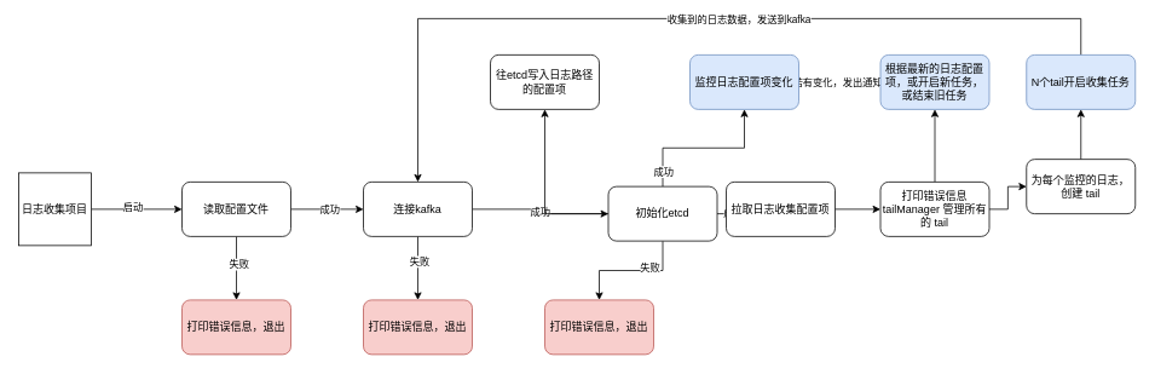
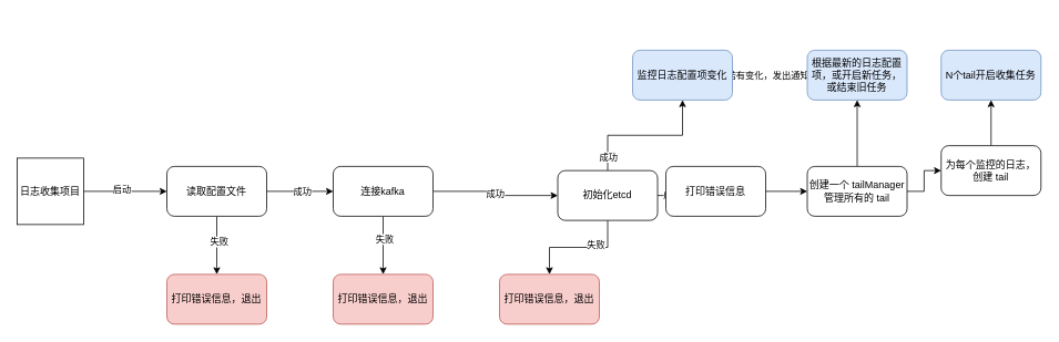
  <mxCell id="0" />
  <mxCell id="1" parent="0" />
  <mxCell id="2" value="" style="edgeStyle=orthogonalEdgeStyle;rounded=0;orthogonalLoop=1;jettySize=auto;html=1;" parent="1" source="20" target="8" edge="1"><mxGeometry relative="1" as="geometry"><mxPoint x="120" y="230" as="sourcePoint" /></mxGeometry></mxCell>
  <mxCell id="3" value="启动" style="edgeLabel;html=1;align=center;verticalAlign=middle;resizable=0;points=[];" parent="2" vertex="1" connectable="0"><mxGeometry x="-0.091" y="3" relative="1" as="geometry"><mxPoint as="offset" /></mxGeometry></mxCell>
  <mxCell id="4" value="" style="edgeStyle=orthogonalEdgeStyle;rounded=0;orthogonalLoop=1;jettySize=auto;html=1;" parent="1" source="8" target="12" edge="1"><mxGeometry relative="1" as="geometry" /></mxCell>
  <mxCell id="5" value="成功" style="edgeLabel;html=1;align=center;verticalAlign=middle;resizable=0;points=[];" parent="4" vertex="1" connectable="0"><mxGeometry x="0.049" relative="1" as="geometry"><mxPoint as="offset" /></mxGeometry></mxCell>
  <mxCell id="6" value="" style="edgeStyle=orthogonalEdgeStyle;rounded=0;orthogonalLoop=1;jettySize=auto;html=1;entryX=0.5;entryY=0;entryDx=0;entryDy=0;" parent="1" source="8" target="21" edge="1"><mxGeometry relative="1" as="geometry"><mxPoint x="260" y="330" as="targetPoint" /></mxGeometry></mxCell>
  <mxCell id="7" value="失败" style="edgeLabel;html=1;align=center;verticalAlign=middle;resizable=0;points=[];" parent="6" vertex="1" connectable="0"><mxGeometry x="-0.14" y="2" relative="1" as="geometry"><mxPoint as="offset" /></mxGeometry></mxCell>
  <mxCell id="8" value="读取配置文件" style="rounded=1;whiteSpace=wrap;html=1;" parent="1" vertex="1"><mxGeometry x="200" y="200" width="120" height="60" as="geometry" /></mxCell>
  <mxCell id="9" value="成功" style="edgeStyle=orthogonalEdgeStyle;rounded=0;orthogonalLoop=1;jettySize=auto;html=1;" parent="1" source="12" target="19" edge="1"><mxGeometry relative="1" as="geometry" /></mxCell>
  <mxCell id="10" style="edgeStyle=orthogonalEdgeStyle;rounded=0;orthogonalLoop=1;jettySize=auto;html=1;" parent="1" source="12" target="22" edge="1"><mxGeometry relative="1" as="geometry" /></mxCell>
  <mxCell id="11" value="失败" style="edgeLabel;html=1;align=center;verticalAlign=middle;resizable=0;points=[];" parent="10" vertex="1" connectable="0"><mxGeometry x="-0.24" y="1" relative="1" as="geometry"><mxPoint as="offset" /></mxGeometry></mxCell>
  <mxCell id="12" value="连接kafka" style="rounded=1;whiteSpace=wrap;html=1;" parent="1" vertex="1"><mxGeometry x="400" y="200" width="120" height="60" as="geometry" /></mxCell>
- <mxCell id="13" value="" style="edgeStyle=orthogonalEdgeStyle;rounded=0;orthogonalLoop=1;jettySize=auto;html=1;" parent="1" source="19" target="23" edge="1"><mxGeometry relative="1" as="geometry" /></mxCell>
  <mxCell id="14" value="" style="edgeStyle=orthogonalEdgeStyle;rounded=0;orthogonalLoop=1;jettySize=auto;html=1;" parent="1" source="19" target="24" edge="1"><mxGeometry relative="1" as="geometry" /></mxCell>
  <mxCell id="15" value="失败" style="edgeLabel;html=1;align=center;verticalAlign=middle;resizable=0;points=[];" parent="14" vertex="1" connectable="0"><mxGeometry x="-0.308" y="-4" relative="1" as="geometry"><mxPoint as="offset" /></mxGeometry></mxCell>
  <mxCell id="16" value="" style="edgeStyle=orthogonalEdgeStyle;rounded=0;orthogonalLoop=1;jettySize=auto;html=1;" parent="1" source="19" target="29" edge="1"><mxGeometry relative="1" as="geometry" /></mxCell>
  <mxCell id="17" value="成功" style="edgeLabel;html=1;align=center;verticalAlign=middle;resizable=0;points=[];" parent="16" vertex="1" connectable="0"><mxGeometry x="-0.803" relative="1" as="geometry"><mxPoint as="offset" /></mxGeometry></mxCell>
  <mxCell id="18" value="成功" style="edgeStyle=orthogonalEdgeStyle;rounded=0;orthogonalLoop=1;jettySize=auto;html=1;entryX=0;entryY=0.5;entryDx=0;entryDy=0;" parent="1" source="19" target="26" edge="1"><mxGeometry relative="1" as="geometry" /></mxCell>
  <mxCell id="19" value="初始化etcd" style="rounded=1;whiteSpace=wrap;html=1;" parent="1" vertex="1"><mxGeometry x="670" y="205" width="120" height="60" as="geometry" /></mxCell>
  <mxCell id="20" value="日志收集项目" style="whiteSpace=wrap;html=1;aspect=fixed;" parent="1" vertex="1"><mxGeometry x="20" y="190" width="80" height="80" as="geometry" /></mxCell>
  <mxCell id="21" value="打印错误信息，退出" style="rounded=1;whiteSpace=wrap;html=1;fillColor=#f8cecc;strokeColor=#b85450;" parent="1" vertex="1"><mxGeometry x="200" y="330" width="120" height="60" as="geometry" /></mxCell>
  <mxCell id="22" value="打印错误信息，退出" style="rounded=1;whiteSpace=wrap;html=1;fillColor=#f8cecc;strokeColor=#b85450;" parent="1" vertex="1"><mxGeometry x="400" y="330" width="120" height="60" as="geometry" /></mxCell>
- <mxCell id="23" value="往etcd写入日志路径的配置项" style="rounded=1;whiteSpace=wrap;html=1;" parent="1" vertex="1"><mxGeometry x="540" y="60" width="120" height="60" as="geometry" /></mxCell>
  <mxCell id="24" value="打印错误信息，退出" style="rounded=1;whiteSpace=wrap;html=1;fillColor=#f8cecc;strokeColor=#b85450;" parent="1" vertex="1"><mxGeometry x="600" y="330" width="120" height="60" as="geometry" /></mxCell>
  <mxCell id="25" value="" style="edgeStyle=orthogonalEdgeStyle;rounded=0;orthogonalLoop=1;jettySize=auto;html=1;" parent="1" source="26" target="32" edge="1"><mxGeometry relative="1" as="geometry" /></mxCell>
- <mxCell id="26" value="拉取日志收集配置项" style="rounded=1;whiteSpace=wrap;html=1;" parent="1" vertex="1"><mxGeometry x="800" y="200" width="120" height="60" as="geometry" /></mxCell>
+ <mxCell id="26" value="打印错误信息" style="rounded=1;whiteSpace=wrap;html=1;" parent="1" vertex="1"><mxGeometry x="800" y="200" width="120" height="60" as="geometry" /></mxCell>
  <mxCell id="27" style="edgeStyle=orthogonalEdgeStyle;rounded=0;orthogonalLoop=1;jettySize=auto;html=1;entryX=0;entryY=0.5;entryDx=0;entryDy=0;" parent="1" source="29" target="35" edge="1"><mxGeometry relative="1" as="geometry" /></mxCell>
  <mxCell id="28" value="若有变化，发出通知" style="edgeLabel;html=1;align=center;verticalAlign=middle;resizable=0;points=[];" parent="27" vertex="1" connectable="0"><mxGeometry x="-0.077" relative="1" as="geometry"><mxPoint as="offset" /></mxGeometry></mxCell>
  <mxCell id="29" value="监控日志配置项变化" style="rounded=1;whiteSpace=wrap;html=1;fillColor=#dae8fc;strokeColor=#6c8ebf;" parent="1" vertex="1"><mxGeometry x="760" y="60" width="120" height="60" as="geometry" /></mxCell>
  <mxCell id="30" value="" style="edgeStyle=orthogonalEdgeStyle;rounded=0;orthogonalLoop=1;jettySize=auto;html=1;" parent="1" source="32" target="34" edge="1"><mxGeometry relative="1" as="geometry" /></mxCell>
  <mxCell id="31" value="" style="edgeStyle=orthogonalEdgeStyle;rounded=0;orthogonalLoop=1;jettySize=auto;html=1;" parent="1" source="32" target="35" edge="1"><mxGeometry relative="1" as="geometry" /></mxCell>
- <mxCell id="32" value="打印错误信息 tailManager 管理所有的 tail" style="rounded=1;whiteSpace=wrap;html=1;" parent="1" vertex="1"><mxGeometry x="970" y="200" width="120" height="60" as="geometry" /></mxCell>
+ <mxCell id="32" value="创建一个 tailManager 管理所有的 tail" style="rounded=1;whiteSpace=wrap;html=1;" parent="1" vertex="1"><mxGeometry x="970" y="200" width="120" height="60" as="geometry" /></mxCell>
  <mxCell id="33" value="" style="edgeStyle=orthogonalEdgeStyle;rounded=0;orthogonalLoop=1;jettySize=auto;html=1;" parent="1" source="34" target="38" edge="1"><mxGeometry relative="1" as="geometry" /></mxCell>
  <mxCell id="34" value="为每个监控的日志，创建 tail" style="rounded=1;whiteSpace=wrap;html=1;" parent="1" vertex="1"><mxGeometry x="1131" y="175" width="120" height="60" as="geometry" /></mxCell>
  <mxCell id="35" value="根据最新的日志配置项，或开启新任务，或结束旧任务" style="rounded=1;whiteSpace=wrap;html=1;fillColor=#dae8fc;strokeColor=#6c8ebf;" parent="1" vertex="1"><mxGeometry x="970" y="60" width="120" height="60" as="geometry" /></mxCell>
- <mxCell id="36" style="edgeStyle=orthogonalEdgeStyle;rounded=0;orthogonalLoop=1;jettySize=auto;html=1;entryX=0.5;entryY=0;entryDx=0;entryDy=0;" edge="1" parent="1" source="38" target="12"><mxGeometry relative="1" as="geometry"><Array as="points"><mxPoint x="1191" y="20" /><mxPoint x="460" y="20" /></Array></mxGeometry></mxCell>
- <mxCell id="37" value="收集到的日志数据，发送到kafka" style="edgeLabel;html=1;align=center;verticalAlign=middle;resizable=0;points=[];" vertex="1" connectable="0" parent="36"><mxGeometry x="-0.121" relative="1" as="geometry"><mxPoint as="offset" /></mxGeometry></mxCell>
  <mxCell id="38" value="N个tail开启收集任务" style="rounded=1;whiteSpace=wrap;html=1;fillColor=#dae8fc;strokeColor=#6c8ebf;" parent="1" vertex="1"><mxGeometry x="1131" y="60" width="120" height="60" as="geometry" /></mxCell>
